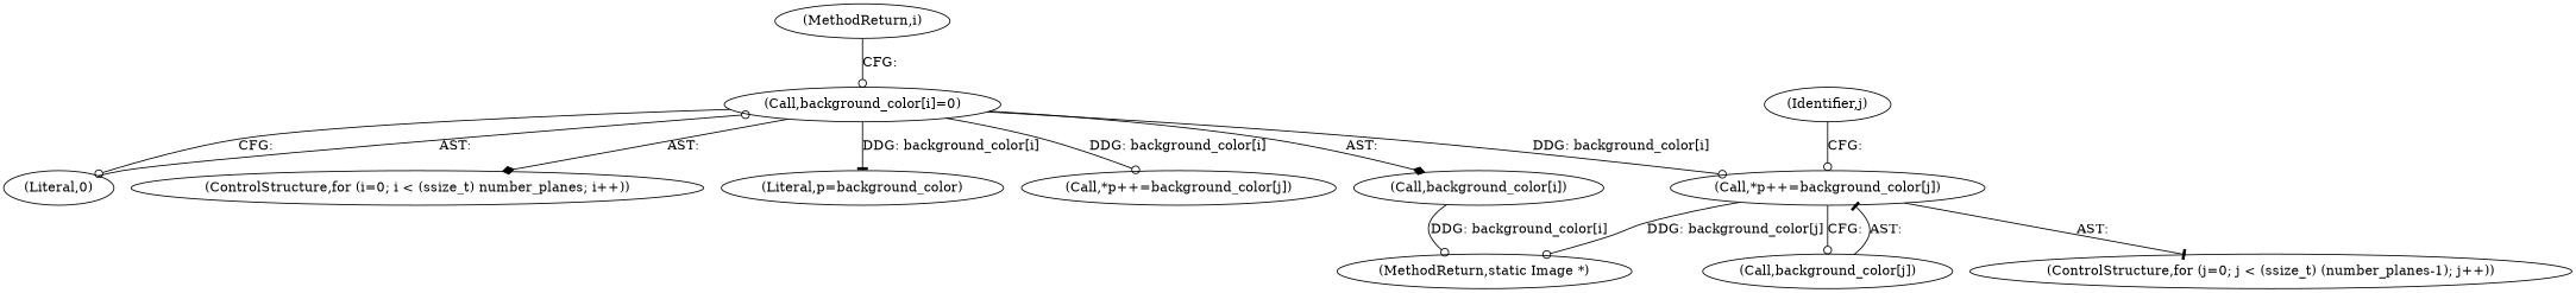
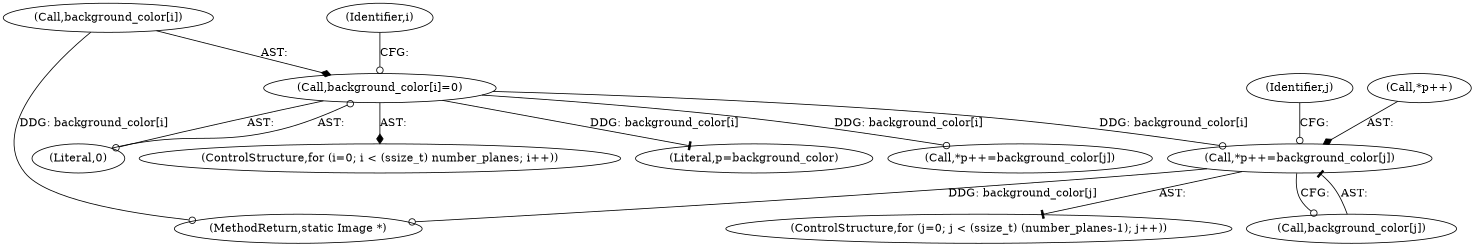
  digraph {
    edge [arrowhead=odot]
    n1 [label="(Call,*p++=background_color[j])"]
    n2 [label="(ControlStructure,for (j=0; j < (ssize_t) (number_planes-1); j++))"]
    n3 [label="(MethodReturn,static Image *)"]
    n4 [label="(Call,background_color[j])"]
    n5 [label="(Call,background_color[i]=0)"]
    n6 [label="(Literal,0)"]
    n7 [label="(ControlStructure,for (i=0; i < (ssize_t) number_planes; i++))"]
    n8 [label="(Literal,p=background_color)"]
    n9 [label="(Call,*p++=background_color[j])"]
    n10 [label="(Identifier,j)"]
-   n12 [label="(MethodReturn,i)"]
+   n11 [label="(Call,*p++)"]
+   n12 [label="(Identifier,i)"]
    n13 [label="(Call,background_color[i])"]
    n1 -> n2 [arrowhead=tee label="AST: "]
    n1 -> n3 [label="DDG: background_color[j]"]
    n1 -> n4 [label="CFG: "]
    n4 -> n1 [arrowhead=tee label="AST: "]
    n5 -> n1 [label="DDG: background_color[i]"]
-   n5 -> n6 [label="CFG: "]
+   n5 -> n6 [label="AST: "]
    n5 -> n7 [arrowhead=diamond label="AST: "]
    n5 -> n8 [arrowhead=tee label="DDG: background_color[i]"]
    n5 -> n9 [label="DDG: background_color[i]"]
    n6 -> n5 [label="AST: "]
    n10 -> n1 [label="CFG: "]
+   n11 -> n1 [arrowhead=diamond label="AST: "]
    n12 -> n5 [label="CFG: "]
    n13 -> n3 [label="DDG: background_color[i]"]
-   n5 -> n13 [arrowhead=diamond label="AST: "]
+   n13 -> n5 [arrowhead=diamond label="AST: "]
  }
